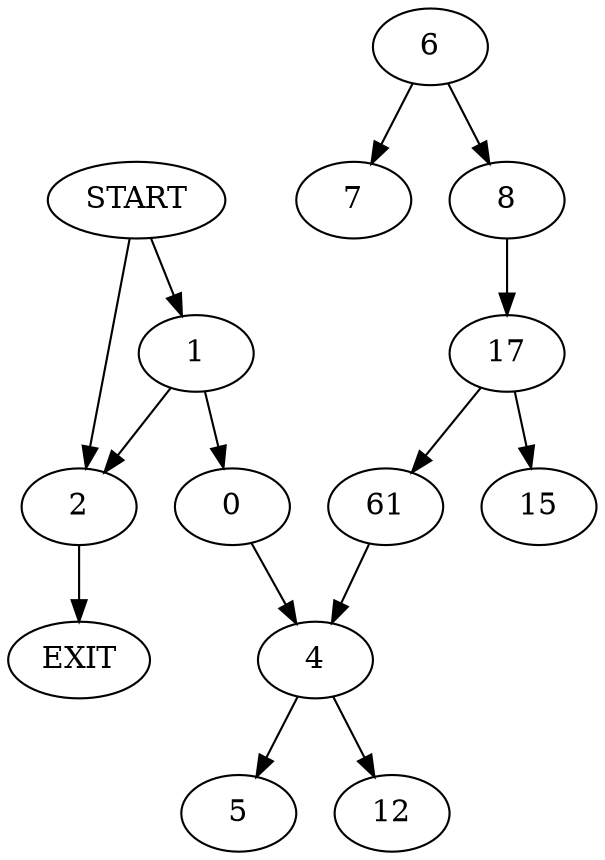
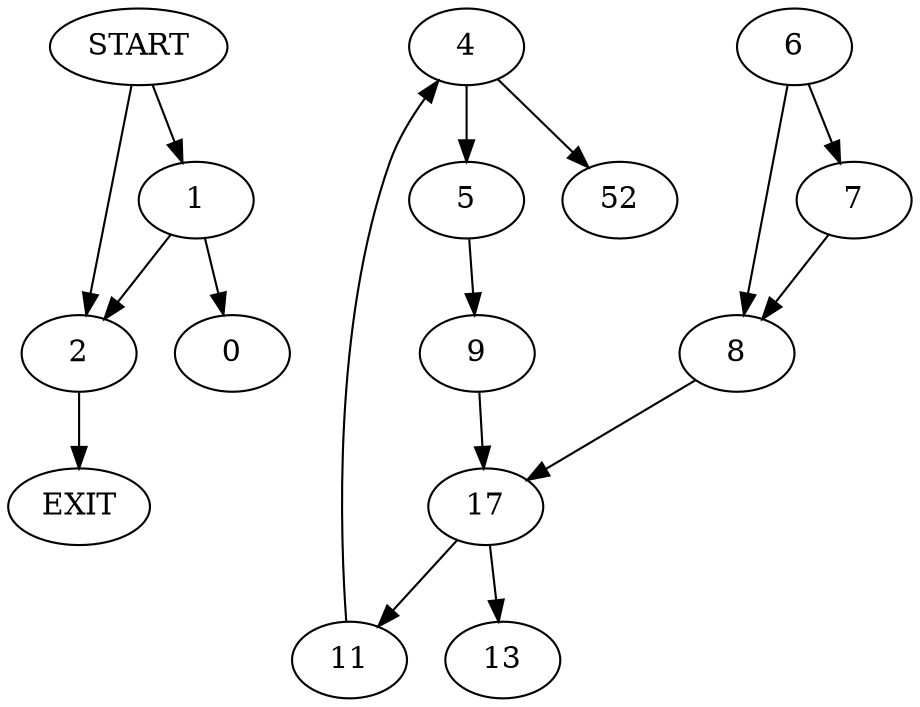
  digraph {
    n1 [label=START]
    1
    2
    n4 [label=0]
    n5 [label=EXIT]
    4
    5
-   12
+   12 [label=52]
+   9
    6
    7
    8
    n13 [label=17]
-   11 [label=61]
-   13 [label=15]
+   11
+   13
    n1 -> 1
    n1 -> 2
    1 -> 2
    1 -> n4
    2 -> n5
-   n4 -> 4
    4 -> 5
    4 -> 12
+   5 -> 9
+   9 -> n13
    6 -> 7
    6 -> 8
+   7 -> 8
    8 -> n13
    n13 -> 11
    n13 -> 13
    11 -> 4
  }
